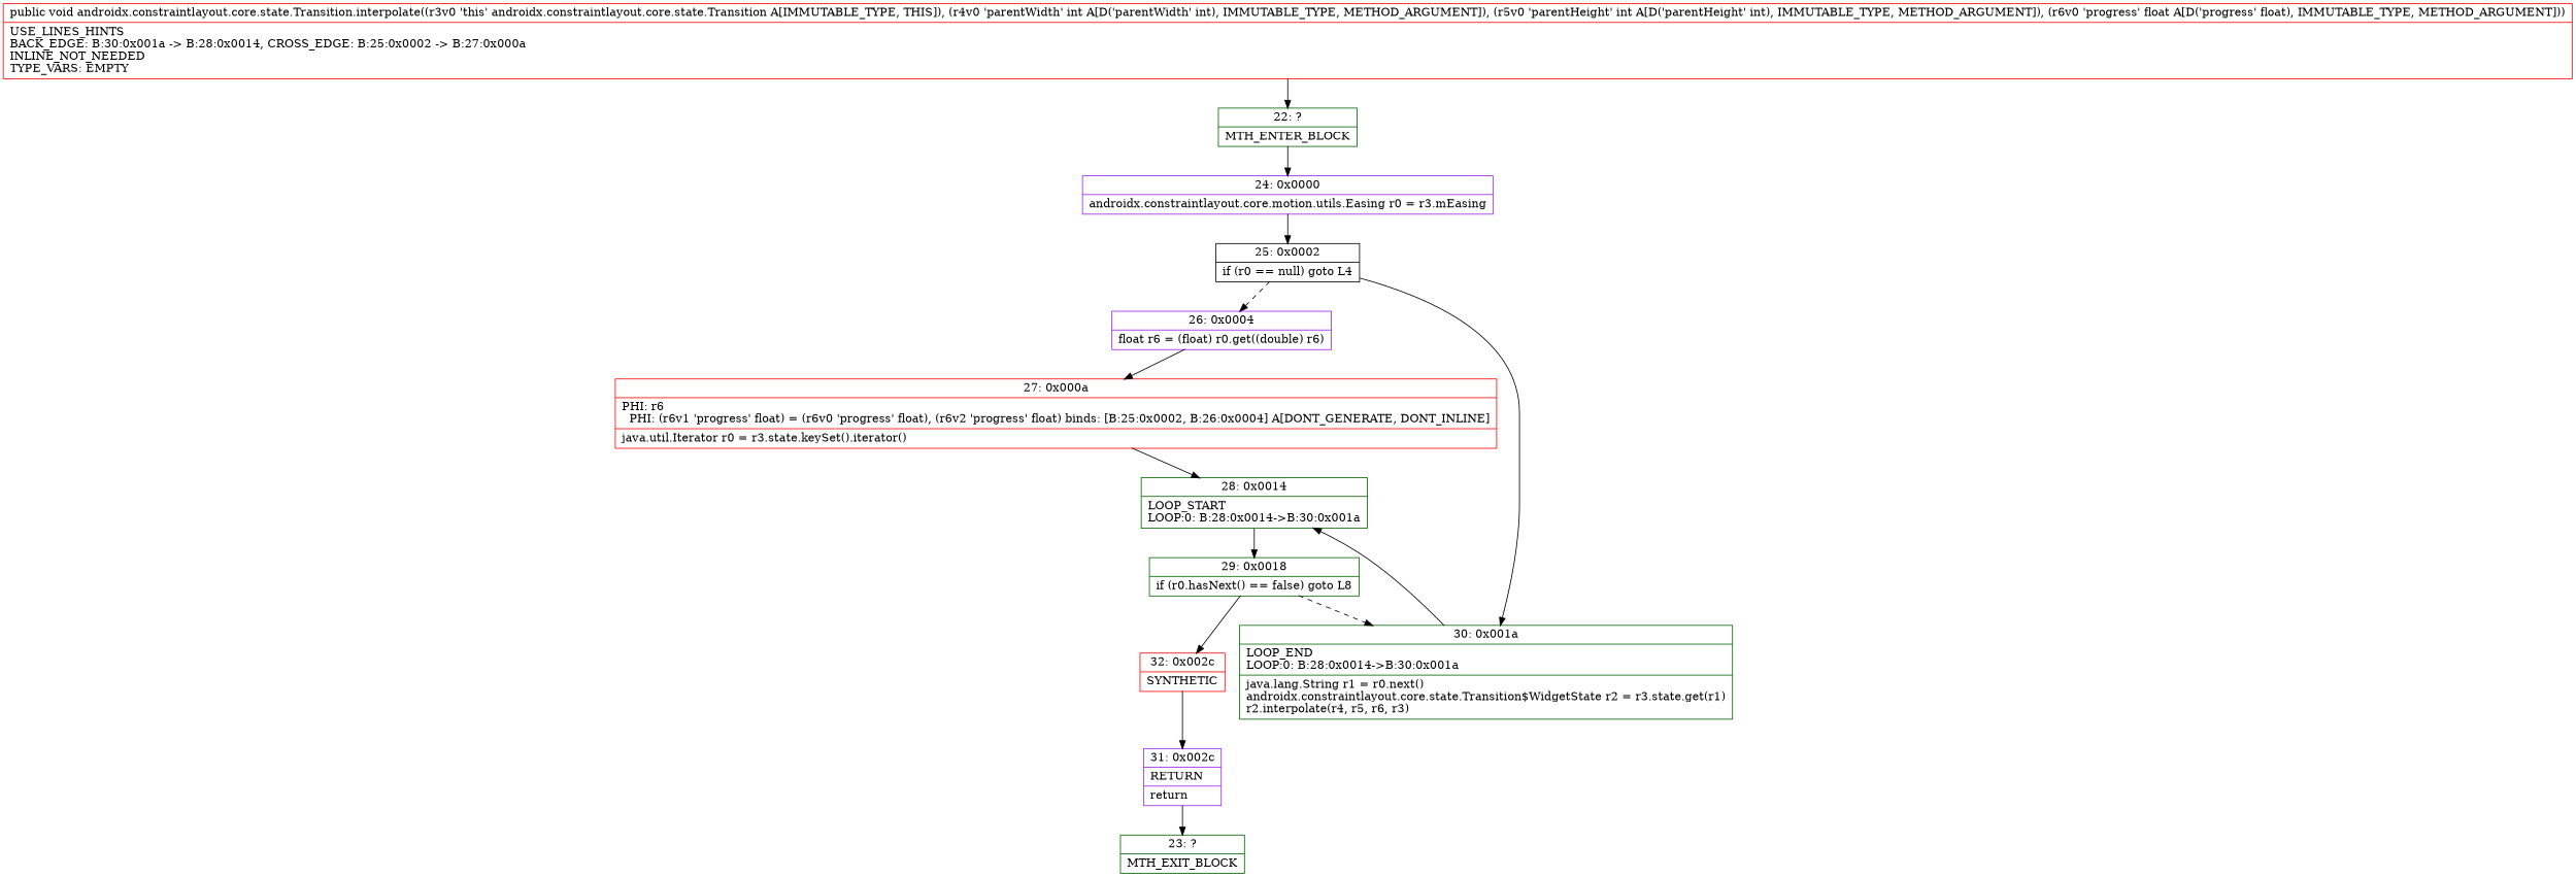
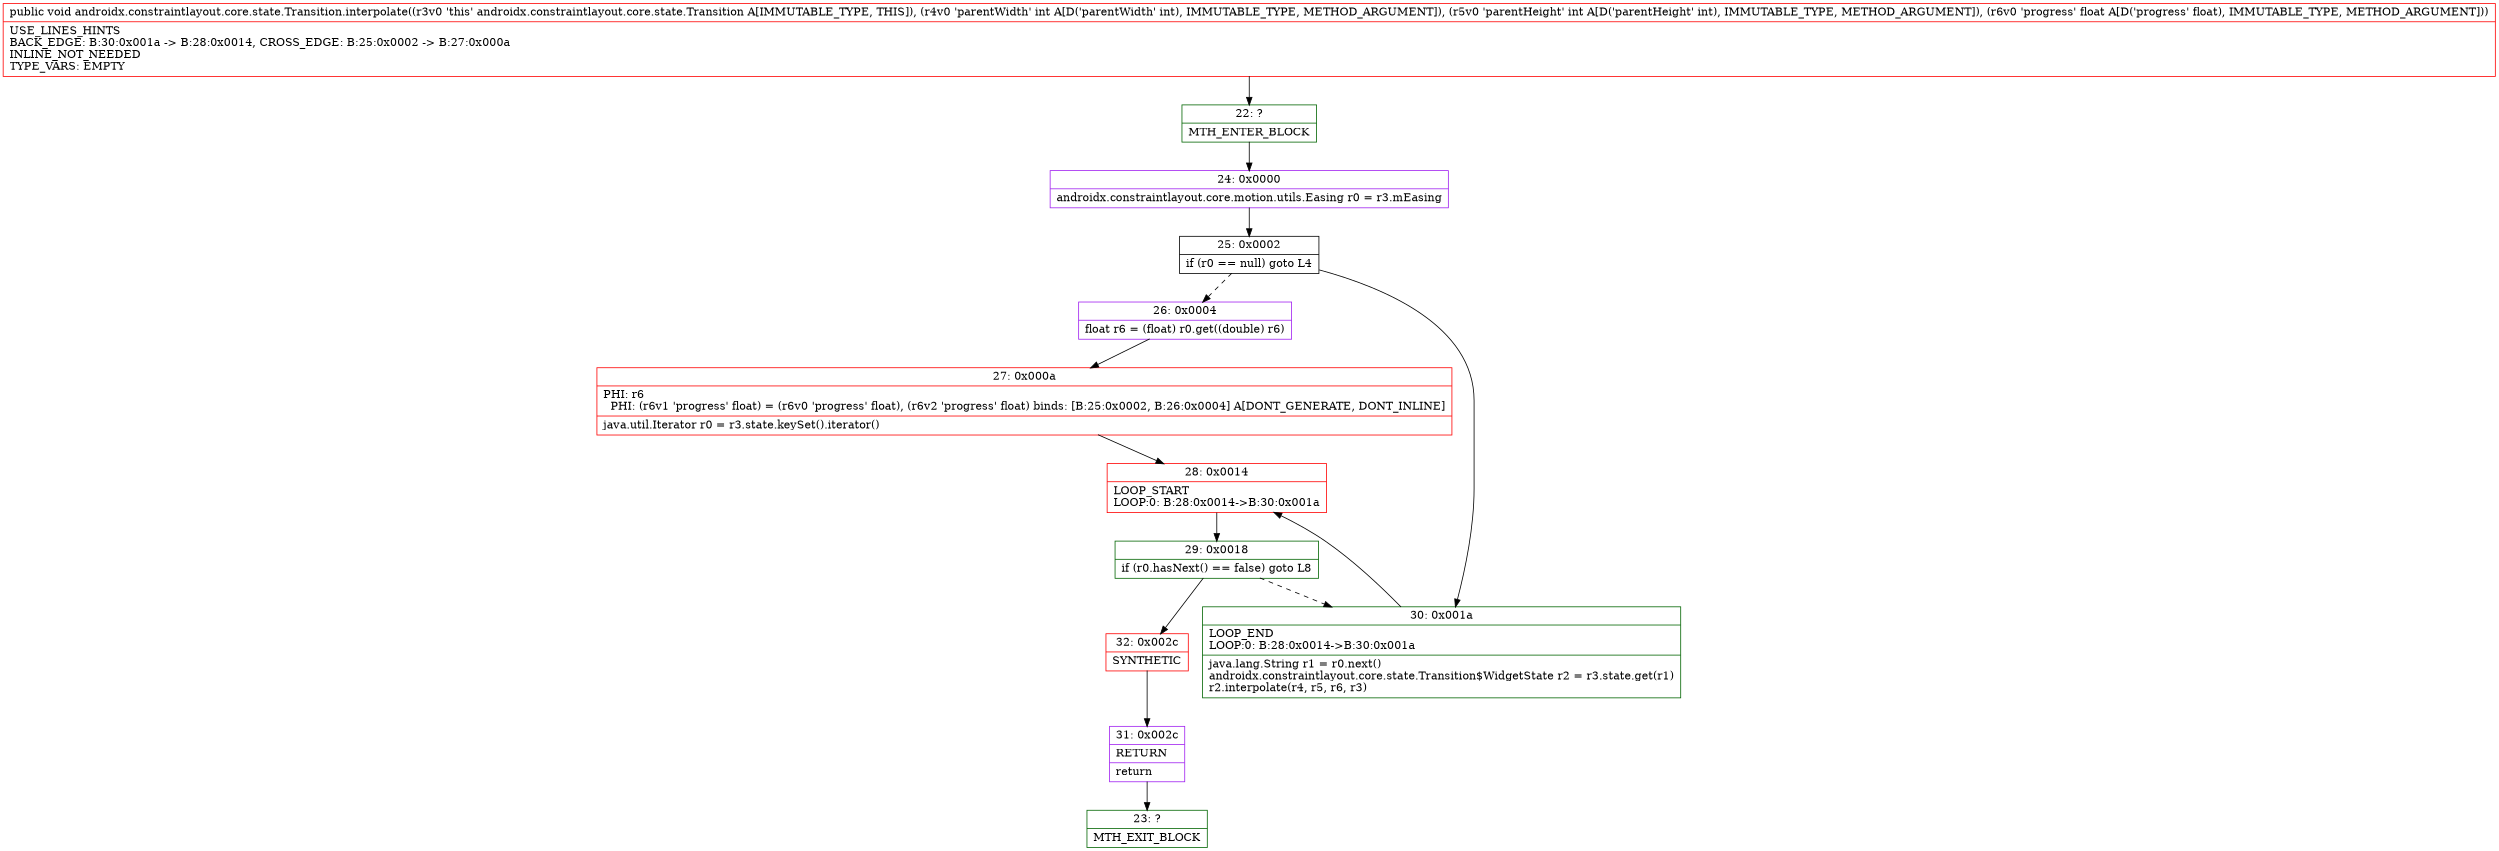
  digraph {
    node [color=darkgreen shape=record]
    n1 [label="{22\:\ ?|MTH_ENTER_BLOCK\l}"]
    n2 [color=purple label="{24\:\ 0x0000|androidx.constraintlayout.core.motion.utils.Easing r0 = r3.mEasing\l}"]
    n3 [color=black label="{25\:\ 0x0002|if (r0 == null) goto L4\l}"]
    n4 [color=purple label="{26\:\ 0x0004|float r6 = (float) r0.get((double) r6)\l}"]
    n5 [label="{30\:\ 0x001a|LOOP_END\lLOOP:0: B:28:0x0014\-\>B:30:0x001a\l|java.lang.String r1 = r0.next()\landroidx.constraintlayout.core.state.Transition$WidgetState r2 = r3.state.get(r1)\lr2.interpolate(r4, r5, r6, r3)\l}"]
    n6 [color=red label="{27\:\ 0x000a|PHI: r6 \l  PHI: (r6v1 'progress' float) = (r6v0 'progress' float), (r6v2 'progress' float) binds: [B:25:0x0002, B:26:0x0004] A[DONT_GENERATE, DONT_INLINE]\l|java.util.Iterator r0 = r3.state.keySet().iterator()\l}"]
-   n7 [label="{28\:\ 0x0014|LOOP_START\lLOOP:0: B:28:0x0014\-\>B:30:0x001a\l}"]
+   n7 [color=red label="{28\:\ 0x0014|LOOP_START\lLOOP:0: B:28:0x0014\-\>B:30:0x001a\l}"]
    n8 [label="{29\:\ 0x0018|if (r0.hasNext() == false) goto L8\l}"]
    n9 [color=red label="{32\:\ 0x002c|SYNTHETIC\l}"]
    n10 [color=purple label="{31\:\ 0x002c|RETURN\l|return\l}"]
    n11 [label="{23\:\ ?|MTH_EXIT_BLOCK\l}"]
    n12 [color=red label="{public void androidx.constraintlayout.core.state.Transition.interpolate((r3v0 'this' androidx.constraintlayout.core.state.Transition A[IMMUTABLE_TYPE, THIS]), (r4v0 'parentWidth' int A[D('parentWidth' int), IMMUTABLE_TYPE, METHOD_ARGUMENT]), (r5v0 'parentHeight' int A[D('parentHeight' int), IMMUTABLE_TYPE, METHOD_ARGUMENT]), (r6v0 'progress' float A[D('progress' float), IMMUTABLE_TYPE, METHOD_ARGUMENT]))  | USE_LINES_HINTS\lBACK_EDGE: B:30:0x001a \-\> B:28:0x0014, CROSS_EDGE: B:25:0x0002 \-\> B:27:0x000a\lINLINE_NOT_NEEDED\lTYPE_VARS: EMPTY\l}"]
    n1 -> n2
    n2 -> n3
    n3 -> n4 [style=dashed]
    n3 -> n5
    n4 -> n6
    n5 -> n7
    n6 -> n7
    n7 -> n8
    n8 -> n5 [style=dashed]
    n8 -> n9
    n9 -> n10
    n10 -> n11
    n12 -> n1
  }
